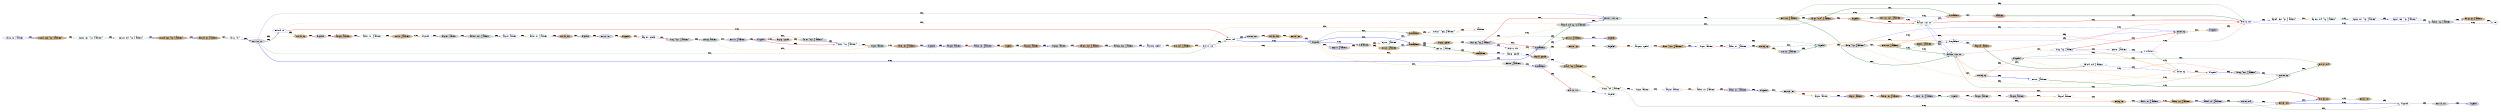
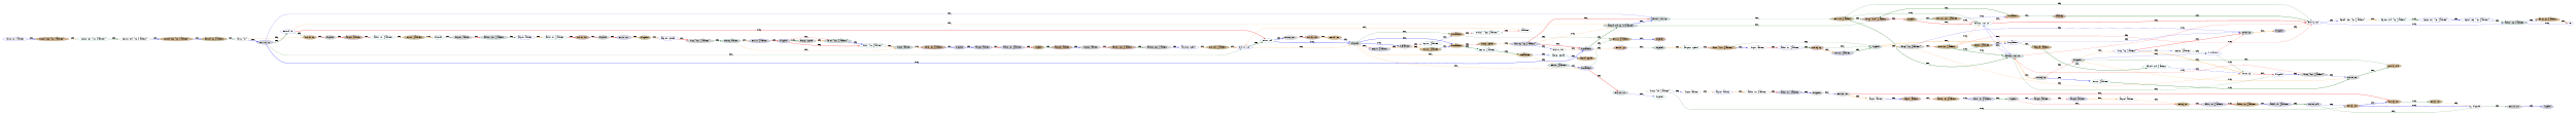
  digraph {
    rankdir=LR
    node [color=blue fillcolor=lightgrey style=filled]
    edge [color=blue style=solid]
    n1 [fillcolor=white label="sub sp , sp , # address"]
    n2 [color=gray40 fillcolor=tan label="stp x24 , x23 , [ sp , # address ]"]
    n3 [color=teal fillcolor=white label="stp x22 , x21 , [ sp , # address ]"]
    n4 [color=gray40 fillcolor=white label="stp x20 , x19 , [ sp , # address ]"]
    n5 [color=gray40 fillcolor=tan label="stp x29 , x30 , [ sp , # address ]"]
    n6 [color=teal fillcolor=tan label="add x29 , sp , # address"]
    n7 [color=gray40 fillcolor=white label="ldr x8 , [ x1 ]"]
    n8 [label="mov w20 , w0"]
    n9 [color=gray40 fillcolor=tan label="mov x0 , x8"]
    n10 [fillcolor=white label="mov x19 , x1"]
    n11 [fillcolor=white label="mov w0 , w20"]
    n12 [label="b.ge address"]
    n13 [color=teal label="sub w21 , w20 , w8"]
    n14 [color=gray40 label="bl symbol"]
    n15 [color=teal label="add x19 , x19 , x8 , lsl # address"]
    n16 [color=teal fillcolor=white label="mov x1 , x19"]
    n17 [color=teal label="bl symbol"]
    n18 [fillcolor=tan label="mov x0 , sp"]
    n19 [color=teal fillcolor=tan label="mov w20 , # address"]
    n20 [fillcolor=tan label="ldr x0 , [ x19 ] , # address"]
    n21 [color=gray40 label="mov x2 , x21"]
    n22 [fillcolor=tan label="adrp x1 , address"]
    n23 [color=teal fillcolor=white label="add x1 , x1 , # address"]
    n24 [color=teal fillcolor=tan label="mov w0 , # address"]
    n25 [color=teal fillcolor=white label="bl symbol"]
    n26 [color=gray40 label="adrp x21 , address"]
    n27 [color=teal label="add x21 , x21 , # address"]
    n28 [fillcolor=white label="adrp x1 , address"]
    n29 [color=teal fillcolor=white label="add x1 , x1 , # address"]
    n30 [fillcolor=tan label="mov x0 , x21"]
    n31 [color=gray40 label="bl symbol"]
    n32 [label="mov x0 , x21"]
    n33 [color=teal fillcolor=tan label="bl symbol"]
    n34 [fillcolor=white label="adrp x21 , symbol"]
    n35 [color=gray40 label="ldr x8 , [ x21 , # address ]"]
    n36 [color=teal label="cbnz x8 , address"]
    n37 [color=teal label="adrp x0 , address"]
    n38 [label="mov w0 , # address"]
    n39 [fillcolor=tan label="add x0 , x0 , # address"]
    n40 [label="bl symbol"]
    n41 [label="bl symbol"]
    n42 [color=gray40 label="adrp x8 , symbol"]
    n43 [color=teal label="str x0 , [ x21 , # address ]"]
    n44 [color=teal fillcolor=white label="str x0 , [ x8 , # address ]"]
    n45 [label="adrp x0 , address"]
    n46 [label="add x0 , x0 , # address"]
    n47 [color=teal fillcolor=tan label="bl symbol"]
    n48 [fillcolor=tan label="adrp x21 , address"]
    n49 [color=gray40 label="adrp x22 , address"]
    n50 [fillcolor=tan label="add x21 , x21 , # address"]
    n51 [color=gray40 label="add x22 , x22 , # address"]
    n52 [fillcolor=white label="adrp x23 , symbol"]
    n53 [color=teal fillcolor=tan label="mov w24 , # address"]
    n54 [color=gray40 fillcolor=tan label="b.ne address"]
    n55 [color=teal fillcolor=tan label="b.ne address"]
    n56 [color=gray40 fillcolor=tan label="b.ne address"]
    n57 [label="b.ne address"]
    n58 [label="cmp w0 , # address"]
    n59 [color=gray40 label="b.le address"]
    n60 [color=teal fillcolor=tan label="cmn w0 , # address"]
    n61 [color=teal fillcolor=white label="cmn w0 , # address"]
    n62 [color=teal fillcolor=tan label="adrp x8 , symbol"]
    n63 [label="ldrsw x8 , [ x8 , # address ]"]
    n64 [color=teal label="cmn w0 , # address"]
    n65 [color=teal fillcolor=white label="adrp x8 , symbol"]
    n66 [color=gray40 fillcolor=white label="cmp w8 , w20"]
    n67 [color=teal fillcolor=white label="cmp w0 , # address"]
    n68 [color=teal fillcolor=tan label="mov w0 , # address"]
    n69 [color=teal fillcolor=white label="strb w24 , [ x23 , # address ]"]
    n70 [fillcolor=tan label="bl symbol"]
    n71 [color=gray40 fillcolor=white label="b address"]
    n72 [color=gray40 fillcolor=tan label="adrp x9 , symbol"]
    n73 [color=teal label="mov w0 , wzr"]
-   n74 [color=teal fillcolor=tan label="ldr x19 , [ x8 , # address ]"]
    n75 [color=teal label="bl symbol"]
    n76 [color=teal fillcolor=white label="adrp x21 , symbol"]
    n77 [color=teal fillcolor=tan label="bl symbol"]
    n78 [color=teal fillcolor=white label="bl symbol"]
    n79 [color=gray40 fillcolor=white label="ldr x20 , [ x9 , # address ]"]
    n80 [color=gray40 fillcolor=white label="adrp x0 , address"]
    n81 [color=gray40 fillcolor=tan label="mov x3 , x20"]
    n82 [fillcolor=white label="adrp x1 , address"]
    n83 [color=gray40 fillcolor=tan label="mov x5 , x21"]
    n84 [color=gray40 fillcolor=white label="bl symbol"]
    n85 [color=gray40 fillcolor=white label="add x0 , x0 , # address"]
    n86 [label="add x1 , x1 , # address"]
    n87 [color=gray40 label="bl symbol"]
    n88 [color=gray40 label="mov x21 , x0"]
    n89 [color=gray40 fillcolor=white label="adrp x0 , address"]
    n90 [fillcolor=tan label="adrp x1 , address"]
    n91 [color=teal fillcolor=tan label="mov x7 , xzr"]
    n92 [color=gray40 fillcolor=tan label="add x0 , x0 , # address"]
    n93 [label="add x1 , x1 , # address"]
    n94 [color=gray40 label="bl symbol"]
    n95 [color=gray40 label="adrp x1 , address"]
    n96 [color=teal fillcolor=tan label="mov x6 , x0"]
    n97 [label="adrp x2 , address"]
    n98 [label="add x1 , x1 , # address"]
    n99 [color=gray40 fillcolor=white label="adrp x4 , address"]
    n100 [color=gray40 fillcolor=tan label="add x2 , x2 , # address"]
    n101 [label="add x4 , x4 , # address"]
    n102 [label="mov x0 , x19"]
    n103 [color=gray40 label="mov w0 , wzr"]
    n104 [label="bl symbol"]
    n105 [color=gray40 fillcolor=tan label="ldr x0 , [ x21 , # address ]"]
    n106 [color=gray40 fillcolor=white label="adrp x1 , address"]
    n107 [color=teal label="bl symbol"]
    n108 [fillcolor=white label="add x1 , x1 , # address"]
    n109 [color=gray40 label="ldr x8 , [ sp , # address ]"]
    n110 [fillcolor=white label="b.eq address"]
    n111 [fillcolor=tan label="mov x3 , sp"]
    n112 [label="mov w2 , # address"]
    n113 [color=teal fillcolor=tan label="mov w20 , # address"]
    n114 [color=teal label="mov x0 , x8"]
    n115 [color=gray40 fillcolor=white label="mov x0 , x8"]
    n116 [color=gray40 fillcolor=tan label="adrp x19 , address"]
    n117 [color=teal fillcolor=tan label="cmn x0 , # address"]
    n118 [fillcolor=white label="mvn w8 , w20"]
    n119 [color=teal fillcolor=white label="and w20 , w20 , w0"]
    n120 [color=teal label="and w20 , w20 , w0"]
    n121 [label="bl symbol"]
    n122 [fillcolor=white label="bl symbol"]
    n123 [color=gray40 fillcolor=white label="ldp x29 , x30 , [ sp , # address ]"]
    n124 [color=teal label="and w0 , w8 , # address"]
    n125 [color=gray40 fillcolor=tan label="b.ne address"]
    n126 [color=gray40 label="mov x3 , sp"]
    n127 [color=teal fillcolor=white label="add x19 , x19 , # address"]
    n128 [color=teal fillcolor=tan label="subs w21 , w21 , # address"]
    n129 [fillcolor=tan label="mov x3 , x22"]
    n130 [color=gray40 fillcolor=tan label="mov x4 , xzr"]
    n131 [color=teal fillcolor=white label="ldp x20 , x19 , [ sp , # address ]"]
    n132 [color=gray40 fillcolor=tan label="add sp , sp , # address"]
    n133 [fillcolor=white label=ret]
    n134 [color=gray40 label="ldr x8 , [ x21 , # address ]"]
    n135 [fillcolor=tan label="b address"]
    n136 [color=gray40 label="mov x0 , x8"]
    n137 [color=teal label="bl symbol"]
    n138 [color=gray40 fillcolor=tan label="mov x1 , x19"]
    n139 [color=teal fillcolor=white label="mov w2 , # address"]
    n140 [fillcolor=white label="ldr x8 , [ sp , # address ]"]
    n141 [fillcolor=white label="b.ne address"]
    n142 [color=gray40 fillcolor=white label="cmn x0 , # address"]
    n143 [fillcolor=white label="ldp x22 , x21 , [ sp , # address ]"]
    n144 [fillcolor=white label="ldp x24 , x23 , [ sp , # address ]"]
    n1 -> n2 [label=CFG style=bold]
    n2 -> n3 [color=darkorange label=CFG]
    n3 -> n4 [color=darkgreen label=CFG style=bold]
    n4 -> n5 [label=CFG style=bold]
    n5 -> n6 [label=CFG style=bold]
    n6 -> n7 [color=darkgreen label=CFG]
    n7 -> n8 [label=CFG style=bold]
    n7 -> n9 [color=darkorange label=DFG]
    n8 -> n10 [color=darkgreen label=CFG style=bold]
    n8 -> n11 [color=darkgreen label=DFG]
    n8 -> n12 [label=DFG style=bold]
    n8 -> n13 [label=DFG]
    n9 -> n14 [color=red label=DFG]
    n10 -> n9 [color=darkgreen label=CFG]
    n10 -> n15 [color=darkorange label=DFG]
    n10 -> n16 [color=red label=DFG style=bold]
    n11 -> n16 [color=darkgreen label=CFG style=bold]
    n11 -> n17 [color=darkorange label=DFG]
    n12 -> n15 [color=darkgreen label=CFG style=bold]
    n12 -> n18 [color=darkorange label=CFG]
    n13 -> n19 [color=darkgreen label=CFG]
    n14 -> n22 [color=red label=CFG style=bold]
    n15 -> n13 [label=CFG style=bold]
    n15 -> n20 [color=darkgreen label=DFG]
    n16 -> n17 [label=DFG style=bold]
    n16 -> n21 [label=CFG style=bold]
    n17 -> n54 [label=DFG style=bold]
    n17 -> n55 [color=darkorange label=DFG]
    n17 -> n56 [color=darkgreen label=DFG]
    n17 -> n57 [color=darkorange label=DFG]
    n17 -> n58 [color=red label=CFG]
    n17 -> n59 [label=DFG style=bold]
    n18 -> n75 [color=darkgreen label=DFG]
    n19 -> n20 [color=darkgreen label=CFG]
    n19 -> n118 [color=darkgreen label=DFG]
    n19 -> n119 [color=darkgreen label=DFG]
    n19 -> n120 [color=darkgreen label=DFG style=bold]
    n20 -> n77 [color=red label=DFG style=bold]
    n21 -> n129 [color=red label=CFG]
    n22 -> n23 [color=red label=CFG]
    n23 -> n24 [color=darkorange label=CFG]
    n24 -> n25 [color=darkorange label=CFG style=bold]
    n25 -> n26 [color=darkgreen label=CFG]
    n26 -> n27 [color=red label=CFG style=bold]
    n27 -> n28 [color=darkgreen label=CFG style=bold]
    n28 -> n29 [color=darkorange label=CFG style=bold]
    n29 -> n30 [color=red label=CFG style=bold]
    n30 -> n31 [color=red label=CFG]
    n31 -> n32 [color=red label=CFG style=bold]
    n32 -> n33 [color=darkorange label=CFG style=bold]
    n33 -> n34 [color=darkorange label=CFG style=bold]
    n34 -> n35 [color=red label=CFG style=bold]
    n35 -> n36 [color=darkgreen label=DFG style=bold]
    n36 -> n37 [color=darkorange label=CFG]
    n36 -> n38 [color=darkorange label=CFG]
    n37 -> n39 [color=darkorange label=CFG]
    n38 -> n40 [color=red label=CFG style=bold]
    n39 -> n41 [label=CFG]
    n40 -> n42 [color=darkgreen label=CFG style=bold]
    n40 -> n43 [color=red label=DFG]
    n40 -> n44 [color=red label=DFG style=bold]
    n41 -> n45 [label=CFG style=bold]
    n42 -> n43 [color=darkorange label=CFG style=bold]
    n43 -> n44 [label=CFG style=bold]
    n44 -> n37 [color=darkorange label=CFG style=bold]
    n45 -> n46 [color=red label=CFG style=bold]
    n46 -> n47 [color=red label=CFG style=bold]
    n47 -> n48 [color=darkgreen label=CFG]
    n48 -> n49 [label=CFG style=bold]
    n49 -> n50 [color=red label=CFG]
    n50 -> n51 [color=darkgreen label=CFG style=bold]
    n51 -> n52 [label=CFG]
    n52 -> n53 [color=darkorange label=CFG]
    n53 -> n11 [color=darkorange label=CFG style=bold]
    n54 -> n61 [color=darkgreen label=CFG style=bold]
    n54 -> n62 [color=red label=CFG]
    n55 -> n64 [color=darkorange label=CFG]
    n55 -> n65 [label=CFG]
    n56 -> n68 [color=darkgreen label=CFG]
    n56 -> n69 [color=red label=CFG]
    n57 -> n68 [color=darkgreen label=CFG]
    n57 -> n73 [color=red label=CFG style=bold]
    n58 -> n59 [color=darkorange label=CFG style=bold]
    n59 -> n60 [color=darkorange label=CFG style=bold]
    n59 -> n67 [color=red label=CFG]
    n60 -> n54 [label=CFG]
    n61 -> n55 [color=darkgreen label=CFG style=bold]
    n62 -> n63 [color=darkorange label=CFG]
    n63 -> n12 [color=red label=DFG style=bold]
    n63 -> n13 [color=red label=DFG style=bold]
    n63 -> n15 [color=darkorange label=DFG]
    n63 -> n66 [label=CFG]
    n64 -> n57 [label=CFG]
    n65 -> n72 [label=CFG]
    n66 -> n12 [color=darkorange label=CFG]
    n67 -> n56 [label=CFG]
    n68 -> n70 [label=CFG style=bold]
    n69 -> n71 [color=red label=CFG]
    n71 -> n11 [color=darkorange label=CFG]
-   n72 -> n74 [label=CFG]
    n73 -> n78 [label=CFG]
-   n74 -> n79 [color=darkorange label=CFG style=bold]
    n75 -> n76 [color=darkorange label=CFG style=bold]
    n76 -> n105 [color=red label=CFG]
    n77 -> n119 [color=red label=DFG style=bold]
    n77 -> n128 [color=darkgreen label=DFG]
    n79 -> n80 [label=CFG]
    n79 -> n81 [color=darkgreen label=DFG]
    n80 -> n82 [color=darkorange label=CFG]
    n81 -> n83 [label=CFG style=bold]
    n81 -> n84 [label=DFG style=bold]
    n82 -> n85 [color=darkorange label=CFG style=bold]
    n83 -> n91 [color=darkgreen label=CFG]
    n84 -> n103 [color=darkgreen label=CFG]
    n85 -> n86 [color=red label=CFG style=bold]
    n86 -> n87 [label=CFG style=bold]
    n87 -> n88 [label=DFG]
    n88 -> n83 [color=red label=DFG style=bold]
    n88 -> n89 [color=darkorange label=CFG style=bold]
    n89 -> n90 [label=CFG style=bold]
    n90 -> n92 [color=red label=CFG]
    n91 -> n84 [color=darkorange label=CFG]
    n92 -> n93 [label=CFG]
    n93 -> n94 [color=darkgreen label=CFG style=bold]
    n94 -> n95 [label=CFG]
    n94 -> n96 [color=red label=DFG]
    n95 -> n97 [color=red label=CFG]
    n96 -> n98 [color=red label=CFG]
    n97 -> n99 [color=darkorange label=DFG style=bold]
    n98 -> n100 [color=red label=CFG style=bold]
    n99 -> n96 [color=darkorange label=CFG]
    n100 -> n101 [label=CFG]
    n101 -> n102 [color=darkgreen label=CFG style=bold]
    n102 -> n81 [label=CFG]
    n102 -> n84 [color=darkgreen label=DFG]
    n103 -> n104 [label=CFG style=bold]
    n105 -> n106 [label=CFG style=bold]
    n105 -> n107 [color=darkgreen label=DFG]
    n106 -> n108 [color=red label=CFG style=bold]
    n107 -> n109 [color=darkorange label=CFG]
    n107 -> n110 [color=darkorange label=DFG style=bold]
    n108 -> n111 [color=darkgreen label=CFG style=bold]
    n109 -> n113 [color=red label=CFG]
    n109 -> n114 [label=DFG]
    n109 -> n115 [color=darkorange label=DFG]
    n110 -> n114 [label=CFG]
    n110 -> n116 [color=darkgreen label=CFG]
    n111 -> n107 [color=darkgreen label=DFG]
    n111 -> n112 [color=darkorange label=CFG style=bold]
    n112 -> n107 [color=darkgreen label=CFG style=bold]
    n113 -> n117 [color=darkgreen label=CFG]
    n113 -> n118 [color=red label=DFG]
    n113 -> n119 [color=darkorange label=DFG]
    n113 -> n120 [color=darkgreen label=DFG style=bold]
    n114 -> n121 [color=darkorange label=DFG style=bold]
    n115 -> n122 [color=red label=DFG style=bold]
    n116 -> n127 [color=darkgreen label=CFG style=bold]
    n117 -> n110 [label=CFG]
    n118 -> n123 [label=CFG]
    n118 -> n124 [label=DFG]
    n119 -> n118 [color=red label=DFG style=bold]
    n119 -> n120 [label=DFG]
    n119 -> n125 [color=red label=CFG]
    n120 -> n118 [color=red label=DFG]
    n120 -> n119 [label=DFG]
    n120 -> n126 [color=darkorange label=CFG style=bold]
    n121 -> n118 [color=darkorange label=CFG]
    n122 -> n120 [color=darkgreen label=DFG]
    n122 -> n134 [label=DFG style=bold]
    n123 -> n131 [color=darkorange label=CFG style=bold]
    n124 -> n132 [label=CFG]
    n124 -> n133 [label=DFG]
    n125 -> n20 [color=darkgreen label=CFG style=bold]
    n125 -> n135 [color=darkgreen label=CFG]
    n126 -> n137 [color=red label=DFG]
    n126 -> n139 [label=CFG style=bold]
    n127 -> n115 [label=CFG]
    n128 -> n119 [color=red label=CFG]
    n128 -> n125 [label=DFG]
    n129 -> n130 [color=darkorange label=DFG style=bold]
    n130 -> n17 [label=CFG]
    n131 -> n143 [color=darkgreen label=CFG style=bold]
    n132 -> n133 [color=darkorange label=CFG style=bold]
    n134 -> n120 [color=red label=CFG]
    n134 -> n136 [label=DFG]
    n135 -> n118 [color=darkgreen label=CFG style=bold]
    n136 -> n137 [color=darkorange label=DFG]
    n136 -> n138 [color=darkgreen label=CFG style=bold]
    n137 -> n140 [color=darkorange label=CFG]
    n137 -> n141 [label=DFG]
    n138 -> n137 [color=darkgreen label=CFG]
    n139 -> n136 [color=darkgreen label=CFG style=bold]
    n140 -> n114 [color=red label=DFG style=bold]
    n140 -> n115 [color=darkorange label=DFG style=bold]
    n140 -> n142 [label=CFG]
    n141 -> n114 [color=red label=CFG]
    n141 -> n115 [color=darkgreen label=CFG]
    n142 -> n141 [color=darkgreen label=CFG]
    n143 -> n144 [label=CFG style=bold]
    n144 -> n124 [color=darkgreen label=CFG]
  }
